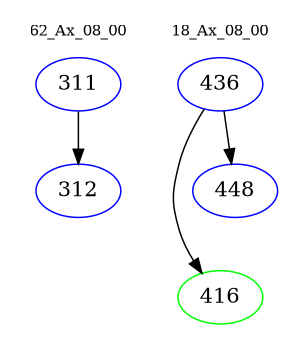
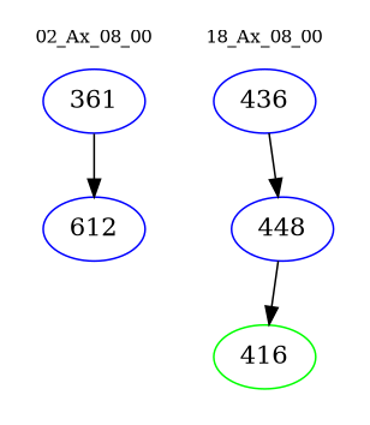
  digraph {
    node [color=blue]
    edge [color=black]
-   n1 [label=311]
-   n2 [label=312]
+   n1 [label=361]
+   n2 [label=612]
    n3 [label=436]
    n4 [color=green label=416]
    n5 [label=448]
    subgraph cluster_1 {
      color=white
      fontsize=10
-     label="62_Ax_08_00"
+     label="02_Ax_08_00"
      n1
      n2
    }
    subgraph cluster_2 {
      color=white
      fontsize=10
      label="18_Ax_08_00"
      n3
      n4
      n5
    }
    n1 -> n2
-   n3 -> n4
+   n5 -> n4
    n3 -> n5
  }
